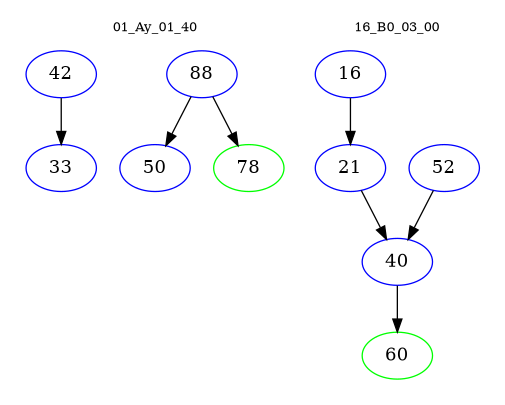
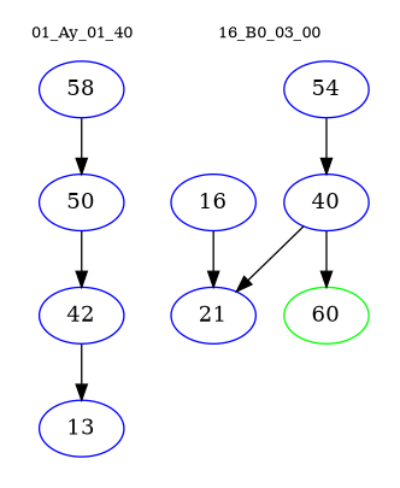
  digraph {
    node [color=blue]
    edge [color=black]
-   n1 [label=88]
+   n1 [label=58]
    n2 [label=50]
-   n3 [color=green label=78]
    n4 [label=42]
-   n5 [label=33]
-   n6 [label=52]
+   n5 [label=13]
+   n6 [label=54]
    n7 [label=40]
    n8 [color=green label=60]
    n9 [label=21]
    n10 [label=16]
    subgraph cluster_1 {
      color=white
      fontsize=10
      label="01_Ay_01_40"
      n1
      n2
-     n3
      n4
      n5
    }
    subgraph cluster_2 {
      color=white
      fontsize=10
      label="16_B0_03_00"
      n6
      n7
      n8
      n9
      n10
    }
    n1 -> n2
-   n1 -> n3
+   n2 -> n4
    n4 -> n5
    n6 -> n7
    n7 -> n8
-   n9 -> n7
+   n7 -> n9
    n10 -> n9
  }
